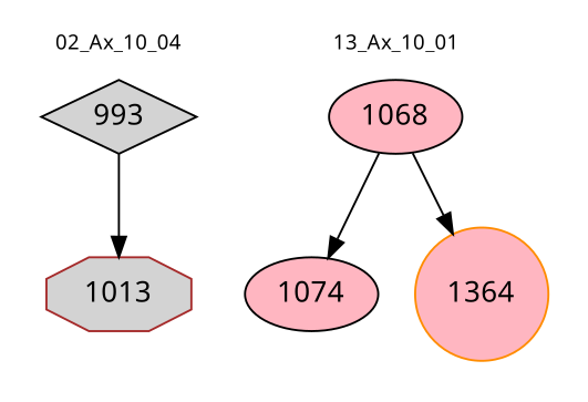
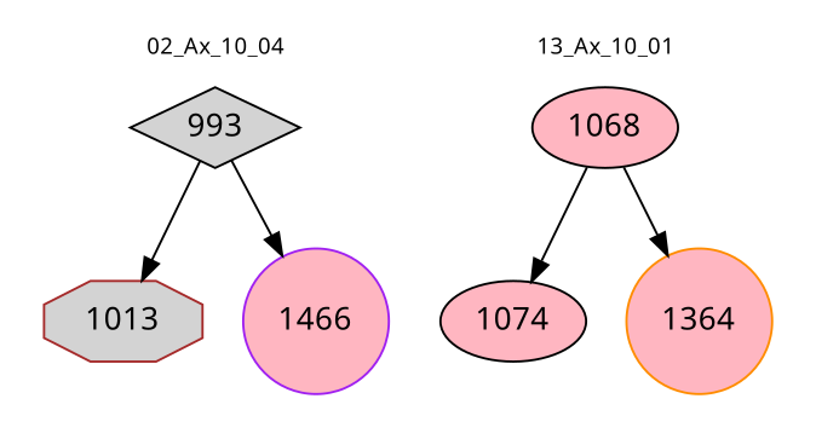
  digraph {
    fontname="Noto Sans"
    node [color=black fillcolor=lightpink fontname="Noto Sans" shape=circle style=filled]
    edge [color=black fontname="Noto Sans"]
    n1 [fillcolor=lightgrey label=993 shape=diamond]
    n2 [color=brown fillcolor=lightgrey label=1013 shape=octagon]
+   n3 [color=purple label=1466]
    n4 [label=1068 shape=ellipse]
    n5 [label=1074 shape=ellipse]
    n6 [color=darkorange label=1364]
    subgraph cluster_1 {
      color=white
      fontsize=10
      label="02_Ax_10_04"
      n1
      n2
+     n3
    }
    subgraph cluster_2 {
      color=white
      fontsize=10
      label="13_Ax_10_01"
      n4
      n5
      n6
    }
    n1 -> n2
+   n1 -> n3
    n4 -> n5
    n4 -> n6
  }
